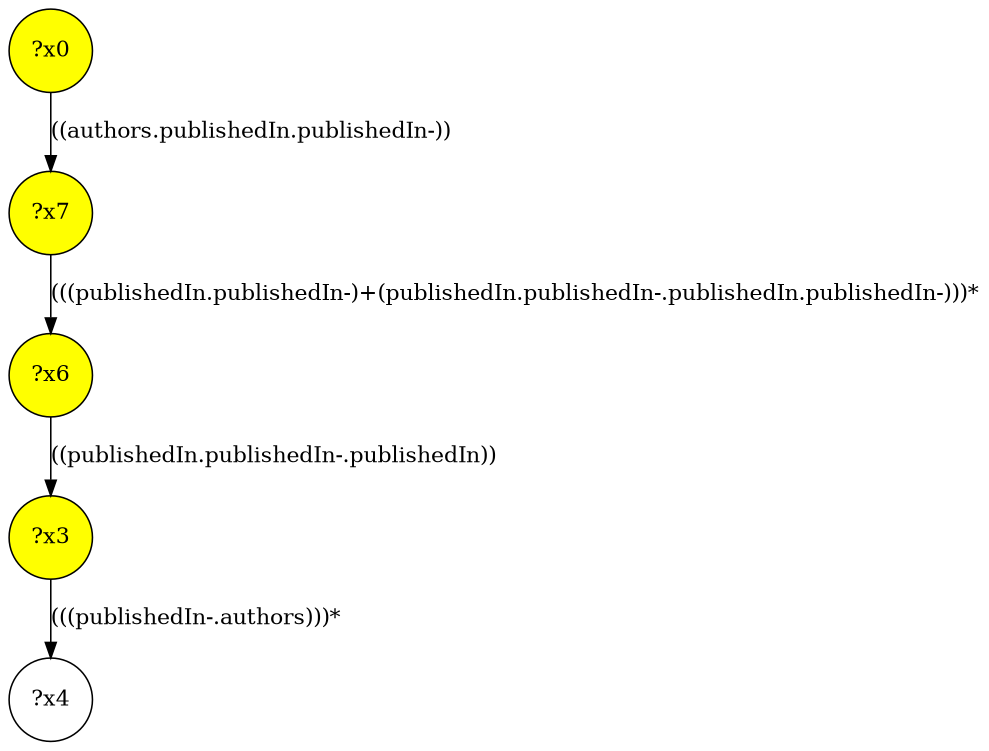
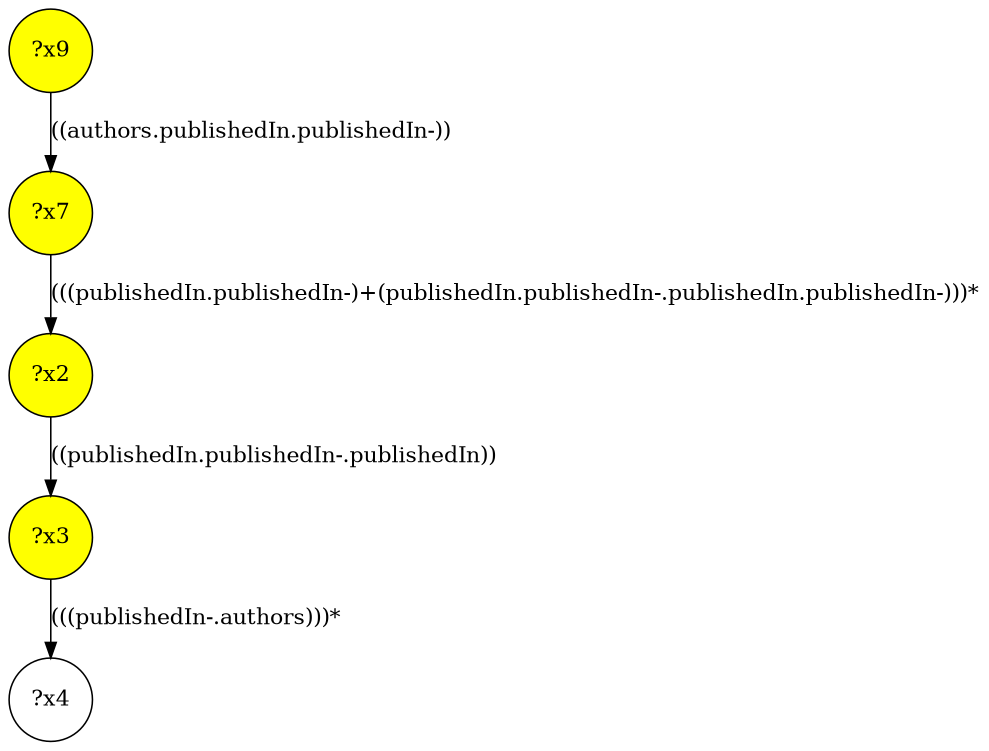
  digraph {
    node [fillcolor=yellow shape=circle style="filled,"]
    n1 [label="?x3"]
    n2 [label="?x4" fillcolor="" style=""]
-   n3 [label="?x0"]
+   n3 [label="?x9"]
    n4 [label="?x7"]
-   n5 [label="?x6"]
+   n5 [label="?x2"]
    n1 -> n2 [label="(((publishedIn-.authors)))*"]
    n3 -> n4 [label="((authors.publishedIn.publishedIn-))"]
    n4 -> n5 [label="(((publishedIn.publishedIn-)+(publishedIn.publishedIn-.publishedIn.publishedIn-)))*"]
    n5 -> n1 [label="((publishedIn.publishedIn-.publishedIn))"]
  }
